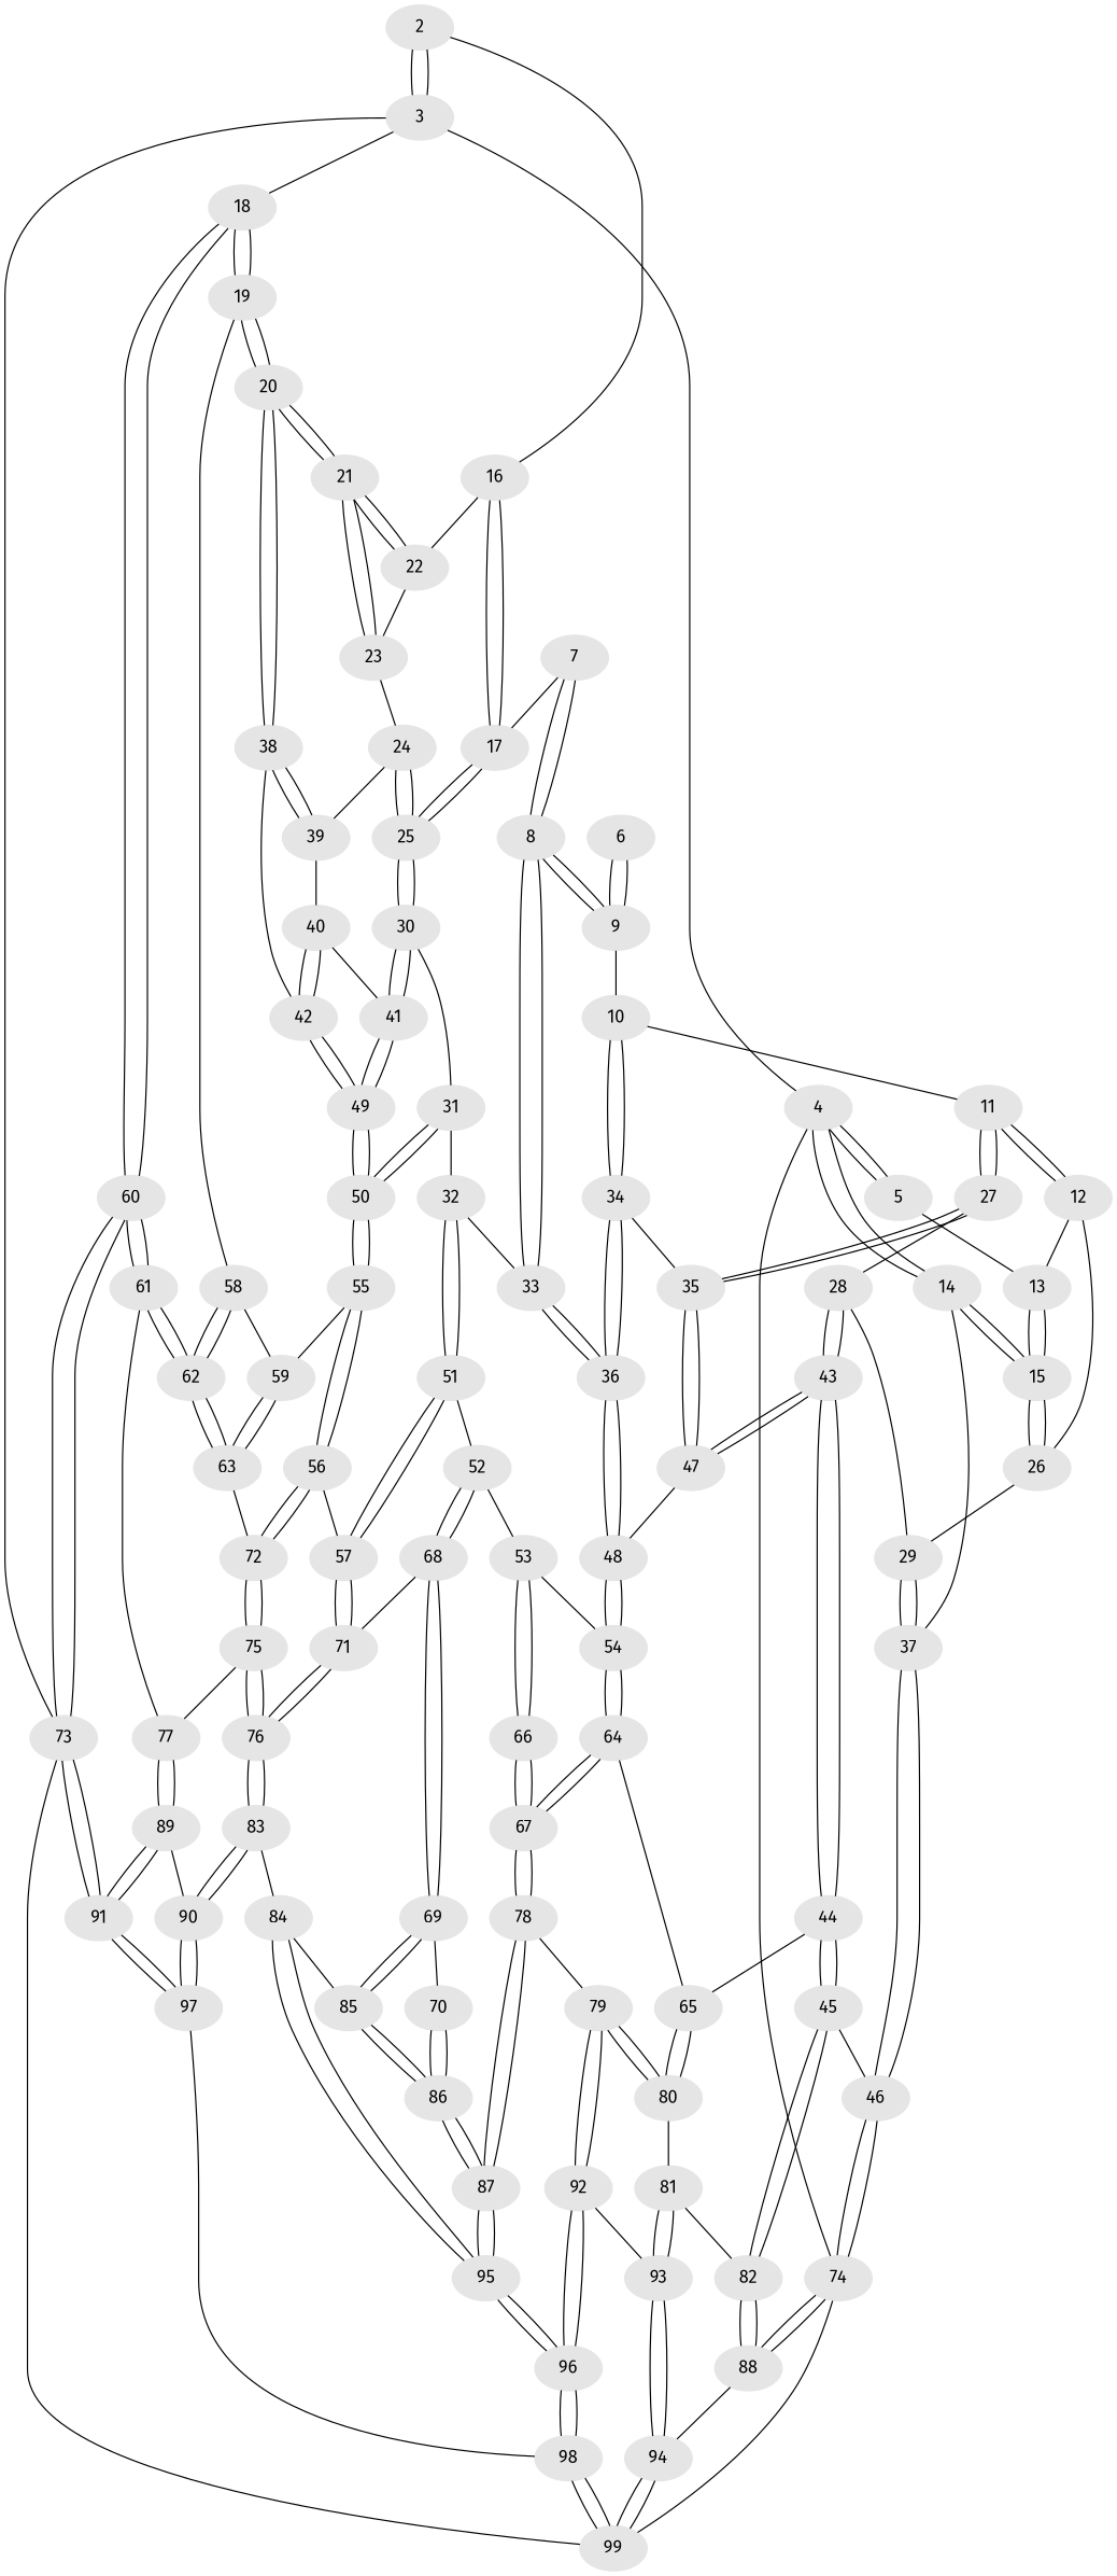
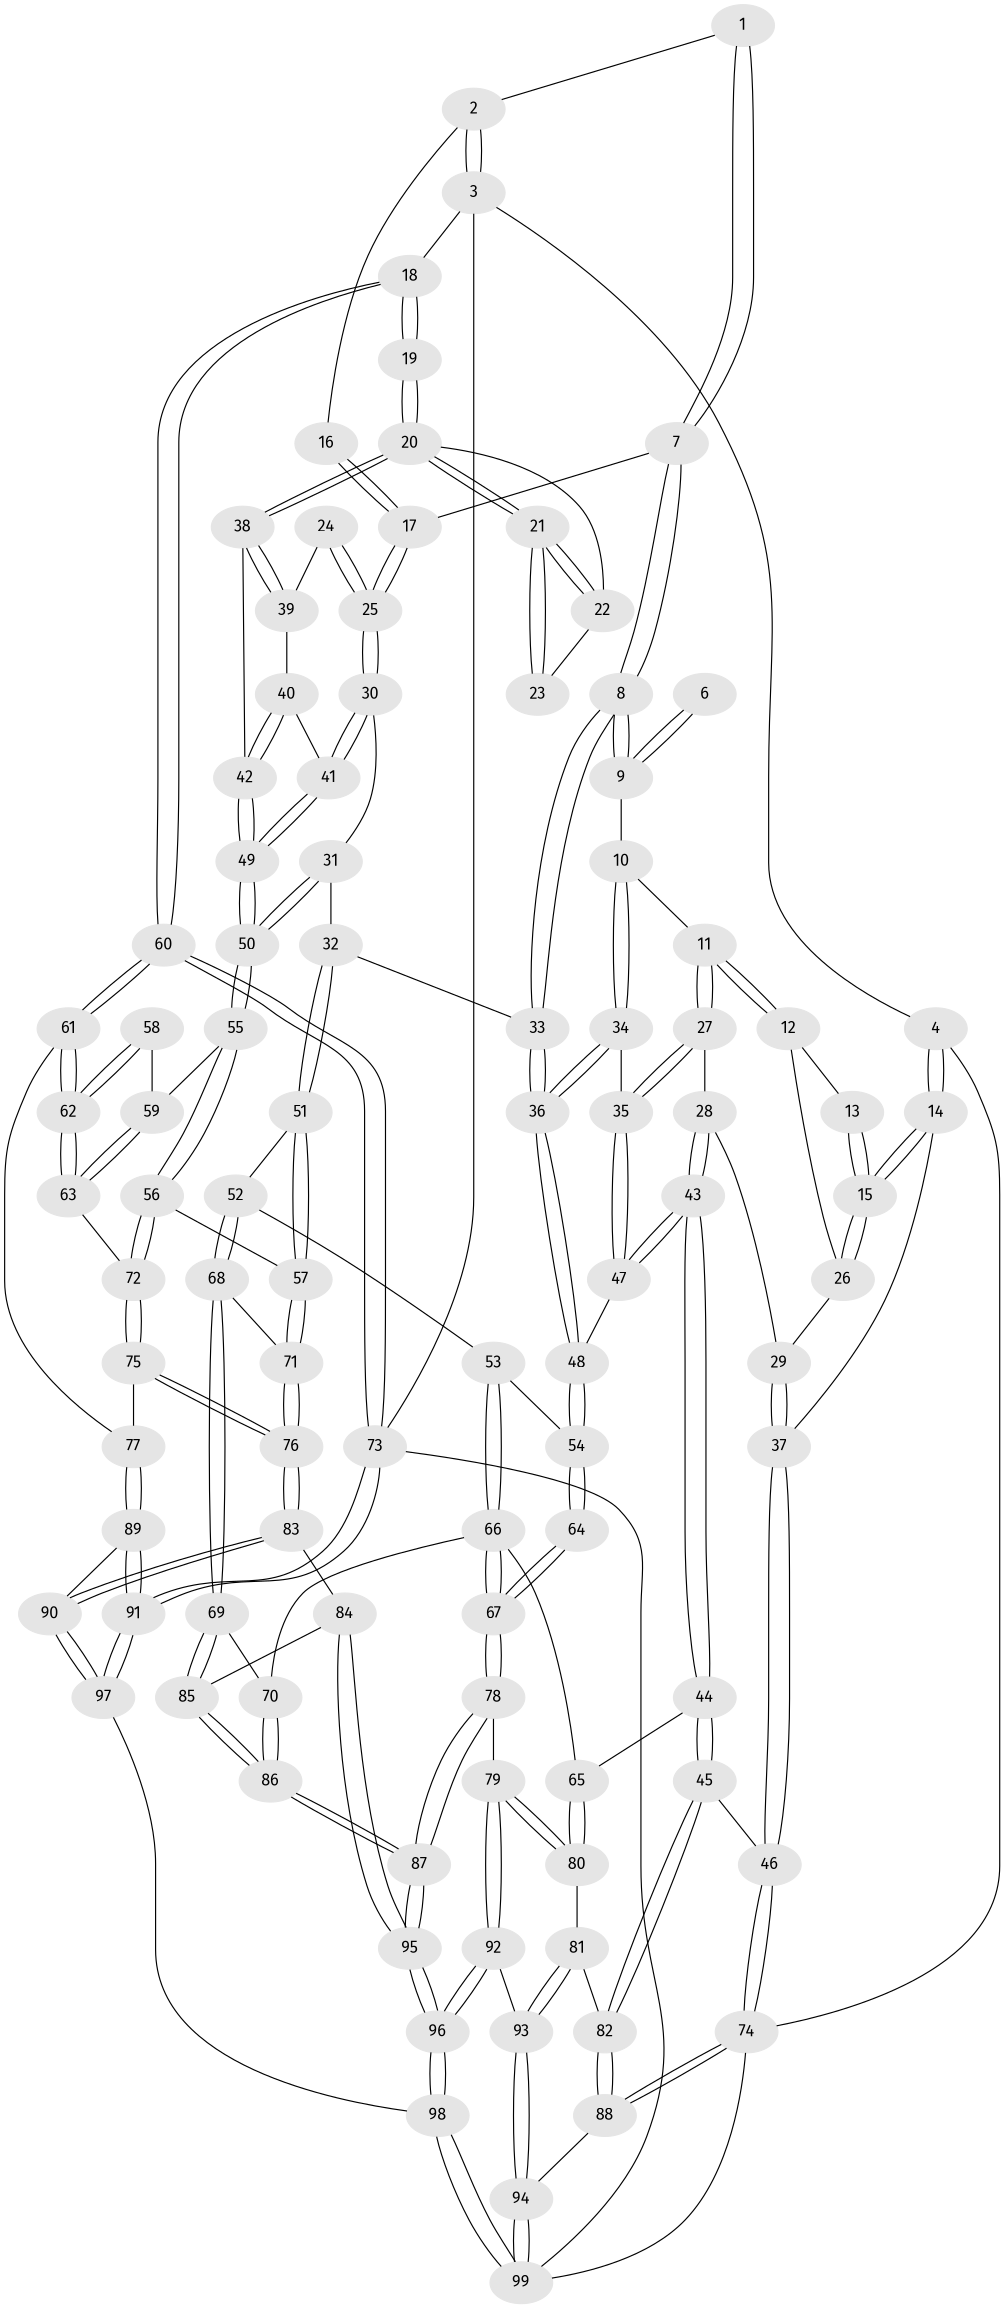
  graph {
    fontname="Fira Sans"
    node [color=gray90 fontname="Fira Sans" style=filled]
    edge [fontname="Fira Sans"]
+   1
    2
    7
    3
    16
    8
    17
    4
    18
    73
    22
-   5
    14
    74
    19
    60
    91
    99
    13
    15
    37
    88
    6
    9
    10
    33
    25
    36
    11
    34
    12
    27
    35
    26
    28
    29
    46
    23
    30
    20
    58
    61
    21
    38
    59
    62
    39
    42
    24
    40
    31
    41
    43
    47
    44
    32
    50
    49
    51
    55
    52
    57
    48
    54
    45
    65
    82
    80
    64
    56
    53
    68
    71
    66
    69
    67
    70
    72
    63
    75
    76
    77
    89
    78
    81
    86
    79
    87
    85
    83
    97
    94
    84
    90
    92
    95
    93
    96
    98
+   1 -- 2
+   1 -- 7
+   1 -- 7
    2 -- 3
    2 -- 3
    2 -- 16
    7 -- 8
    7 -- 8
    7 -- 17
    3 -- 4
    3 -- 18
    3 -- 73
    16 -- 17
    16 -- 17
-   16 -- 22
+   20 -- 22
    8 -- 9
    8 -- 9
    8 -- 33
    8 -- 33
    17 -- 25
    17 -- 25
-   4 -- 5
-   4 -- 5
    4 -- 14
    4 -- 14
    4 -- 74
    18 -- 19
    18 -- 19
    18 -- 60
    18 -- 60
    73 -- 91
    73 -- 91
    73 -- 99
    22 -- 23
-   5 -- 13
    14 -- 15
    14 -- 15
    14 -- 37
    74 -- 99
    74 -- 88
    74 -- 88
    19 -- 20
    19 -- 20
-   19 -- 58
    60 -- 73
    60 -- 73
    60 -- 61
    60 -- 61
    91 -- 97
    91 -- 97
    13 -- 15
    13 -- 15
    15 -- 26
    15 -- 26
    37 -- 46
    37 -- 46
    88 -- 94
    6 -- 9
    6 -- 9
    9 -- 10
    10 -- 11
    10 -- 34
    10 -- 34
    33 -- 36
    33 -- 36
    25 -- 30
    25 -- 30
    36 -- 48
    36 -- 48
    11 -- 12
    11 -- 12
    11 -- 27
    11 -- 27
    34 -- 36
    34 -- 36
    34 -- 35
    12 -- 13
    12 -- 26
    27 -- 35
    27 -- 35
    27 -- 28
    35 -- 47
    35 -- 47
    26 -- 29
    28 -- 29
    28 -- 43
    28 -- 43
    29 -- 37
    29 -- 37
    46 -- 74
    46 -- 74
-   23 -- 24
    30 -- 31
    30 -- 41
    30 -- 41
    20 -- 21
    20 -- 21
    20 -- 38
    20 -- 38
    58 -- 59
    58 -- 62
    58 -- 62
    61 -- 62
    61 -- 62
    61 -- 77
    21 -- 22
    21 -- 22
    21 -- 23
    21 -- 23
    38 -- 39
    38 -- 39
    38 -- 42
    59 -- 63
    59 -- 63
    62 -- 63
    62 -- 63
    39 -- 40
    42 -- 49
    42 -- 49
    24 -- 25
    24 -- 25
    24 -- 39
    40 -- 42
    40 -- 42
    40 -- 41
    31 -- 32
    31 -- 50
    31 -- 50
    41 -- 49
    41 -- 49
    43 -- 47
    43 -- 47
    43 -- 44
    43 -- 44
    47 -- 48
    44 -- 45
    44 -- 45
    44 -- 65
    32 -- 33
    32 -- 51
    32 -- 51
    50 -- 55
    50 -- 55
    49 -- 50
    49 -- 50
    51 -- 52
    51 -- 57
    51 -- 57
    55 -- 59
    55 -- 56
    55 -- 56
    52 -- 53
    52 -- 68
    52 -- 68
    57 -- 71
    57 -- 71
    48 -- 54
    48 -- 54
    54 -- 64
    54 -- 64
    45 -- 46
    45 -- 82
    45 -- 82
    65 -- 80
    65 -- 80
    82 -- 88
    82 -- 88
    80 -- 81
-   64 -- 65
+   66 -- 65
    64 -- 67
    64 -- 67
    56 -- 57
    56 -- 72
    56 -- 72
    53 -- 54
    53 -- 66
    53 -- 66
    68 -- 71
    68 -- 69
    68 -- 69
    71 -- 76
    71 -- 76
    66 -- 67
    66 -- 67
+   66 -- 70
    69 -- 70
    69 -- 85
    69 -- 85
    67 -- 78
    67 -- 78
    70 -- 86
    70 -- 86
    72 -- 75
    72 -- 75
    63 -- 72
    75 -- 76
    75 -- 76
    75 -- 77
    76 -- 83
    76 -- 83
    77 -- 89
    77 -- 89
    89 -- 91
    89 -- 91
    89 -- 90
    78 -- 79
    78 -- 87
    78 -- 87
    81 -- 82
    81 -- 93
    81 -- 93
    86 -- 87
    86 -- 87
    79 -- 80
    79 -- 80
    79 -- 92
    79 -- 92
    87 -- 95
    87 -- 95
    85 -- 86
    85 -- 86
    83 -- 84
    83 -- 90
    83 -- 90
    97 -- 98
    94 -- 99
    94 -- 99
    84 -- 85
    84 -- 95
    84 -- 95
    90 -- 97
    90 -- 97
    92 -- 93
    92 -- 96
    92 -- 96
    95 -- 96
    95 -- 96
    93 -- 94
    93 -- 94
    96 -- 98
    96 -- 98
    98 -- 99
    98 -- 99
  }
